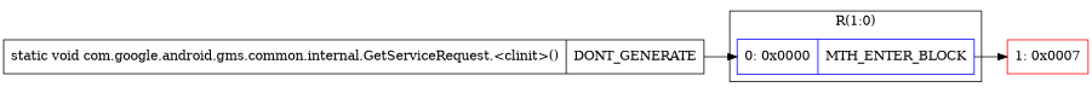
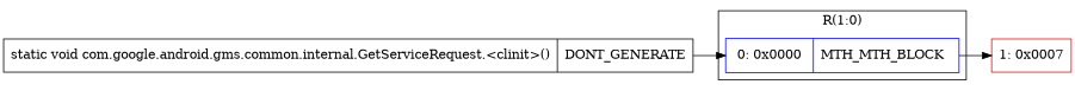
  digraph {
    rankdir=LR
    node [shape=record]
-   n1 [color=blue label="{0\:\ 0x0000|MTH_ENTER_BLOCK\l}"]
+   n1 [color=blue label="{0\:\ 0x0000|MTH_MTH_BLOCK\l}"]
    n2 [color=red label="{1\:\ 0x0007}"]
    n3 [label="{static void com.google.android.gms.common.internal.GetServiceRequest.\<clinit\>()  | DONT_GENERATE\l}"]
    subgraph cluster_1 {
      label="R(1:0)"
      n1
    }
    n1 -> n2
    n3 -> n1
  }
